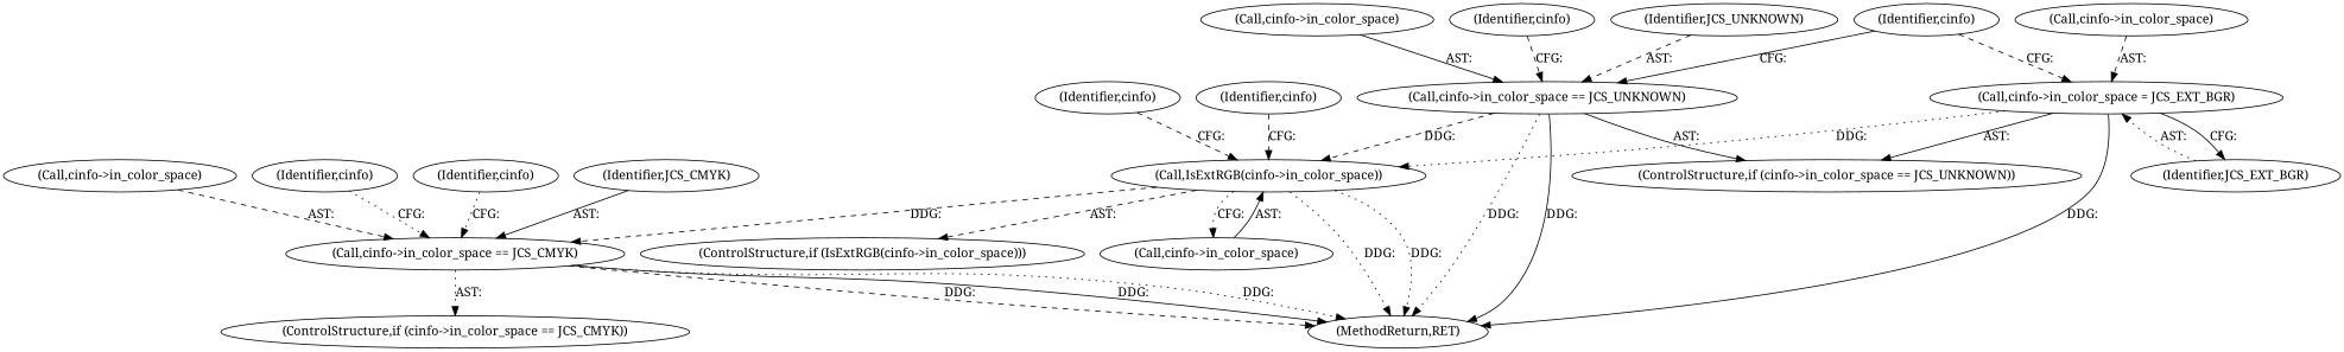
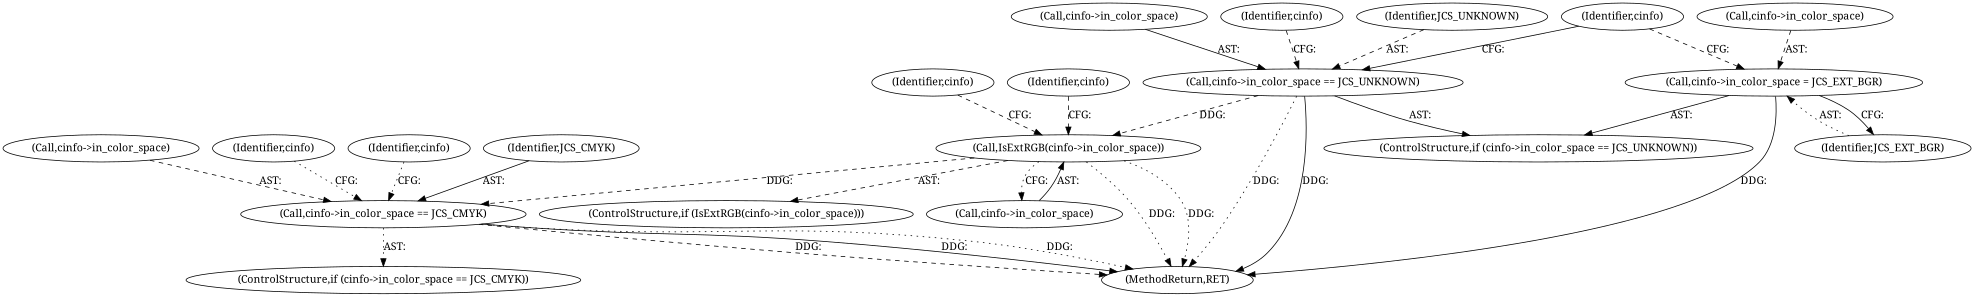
  digraph {
    fontname="Noto Serif"
    node [fontname="Noto Serif"]
    edge [fontname="Noto Serif" style=dashed]
    n1 [label="(Call,cinfo->in_color_space == JCS_CMYK)"]
    n2 [label="(ControlStructure,if (cinfo->in_color_space == JCS_CMYK))"]
    n3 [label="(MethodReturn,RET)"]
    n4 [label="(Identifier,JCS_CMYK)"]
    n5 [label="(Call,IsExtRGB(cinfo->in_color_space))"]
    n6 [label="(Call,cinfo->in_color_space)"]
    n7 [label="(ControlStructure,if (IsExtRGB(cinfo->in_color_space)))"]
    n8 [label="(Call,cinfo->in_color_space == JCS_UNKNOWN)"]
    n9 [label="(ControlStructure,if (cinfo->in_color_space == JCS_UNKNOWN))"]
    n10 [label="(Identifier,JCS_UNKNOWN)"]
    n11 [label="(Call,cinfo->in_color_space = JCS_EXT_BGR)"]
    n12 [label="(Identifier,JCS_EXT_BGR)"]
    n13 [label="(Call,cinfo->in_color_space)"]
    n14 [label="(Identifier,cinfo)"]
    n15 [label="(Identifier,cinfo)"]
    n16 [label="(Call,cinfo->in_color_space)"]
    n17 [label="(Identifier,cinfo)"]
    n18 [label="(Call,cinfo->in_color_space)"]
    n19 [label="(Identifier,cinfo)"]
    n20 [label="(Identifier,cinfo)"]
    n21 [label="(Identifier,cinfo)"]
    n1 -> n2 [label="AST: " style=dotted]
    n1 -> n3 [label="DDG: "]
    n1 -> n3 [label="DDG: " style=solid]
    n1 -> n3 [label="DDG: " style=dotted]
    n4 -> n1 [label="AST: " style=solid]
    n5 -> n1 [label="DDG: "]
    n5 -> n3 [label="DDG: " style=dotted]
    n5 -> n3 [label="DDG: " style=dotted]
    n5 -> n6 [label="CFG: " style=dotted]
    n5 -> n7 [label="AST: "]
    n6 -> n5 [label="AST: " style=solid]
    n8 -> n3 [label="DDG: " style=solid]
    n8 -> n3 [label="DDG: " style=dotted]
    n8 -> n5 [label="DDG: "]
    n8 -> n9 [label="AST: " style=solid]
    n10 -> n8 [label="AST: "]
    n11 -> n3 [label="DDG: " style=solid]
-   n11 -> n5 [label="DDG: " style=dotted]
    n11 -> n9 [label="AST: " style=solid]
    n11 -> n12 [label="CFG: " style=solid]
    n12 -> n11 [label="AST: " style=dotted]
    n13 -> n1 [label="AST: "]
    n14 -> n8 [label="CFG: "]
    n15 -> n8 [label="CFG: " style=solid]
    n15 -> n11 [label="CFG: "]
    n16 -> n11 [label="AST: "]
    n17 -> n1 [label="CFG: " style=dotted]
    n18 -> n8 [label="AST: " style=solid]
    n19 -> n1 [label="CFG: " style=dotted]
    n20 -> n5 [label="CFG: "]
    n21 -> n5 [label="CFG: "]
  }
